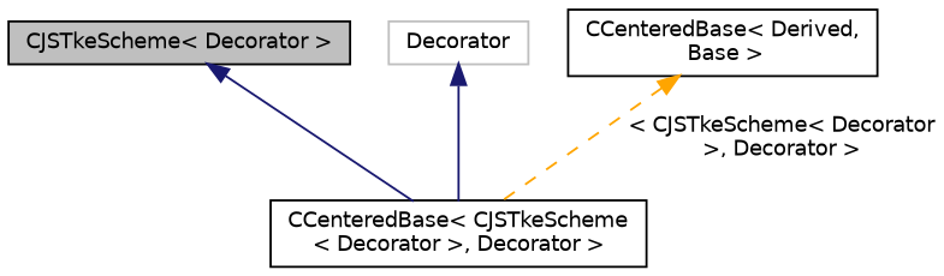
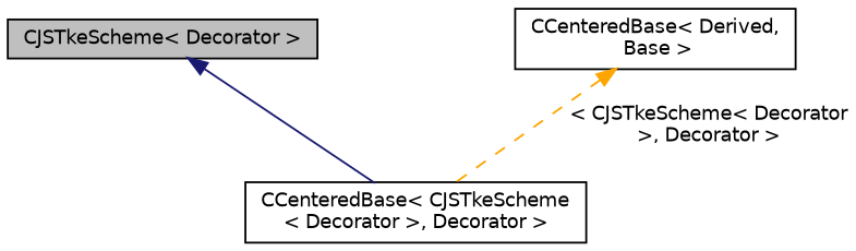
  digraph {
    node [color=black fillcolor=white fontname=Helvetica fontsize=10 shape=record style=filled]
    edge [color=midnightblue dir=back fontname=Helvetica fontsize=10 labelfontname=Helvetica labelfontsize=10 style=solid]
    n1 [fillcolor=grey75 fontcolor=black height=0.2 label="CJSTkeScheme\< Decorator \>" width=0.4]
    n2 [height=0.2 label="CCenteredBase\< CJSTkeScheme\l\< Decorator \>, Decorator \>" width=0.4]
-   n3 [color=grey75 height=0.2 label=Decorator width=0.4]
    n4 [height=0.2 label="CCenteredBase\< Derived,\l Base \>" width=0.4]
    n1 -> n2
-   n3 -> n2
    n4 -> n2 [color=orange label=" \< CJSTkeScheme\< Decorator\l \>, Decorator \>" style=dashed]
  }
